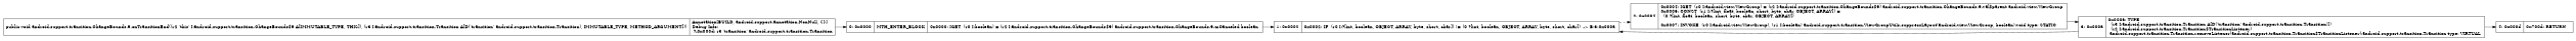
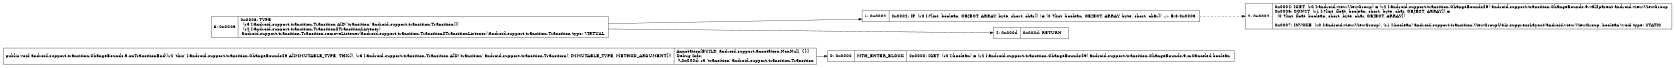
  digraph {
    rankdir=LR
    node [shape=record]
    n1 [label="{0\:\ 0x0000|MTH_ENTER_BLOCK\l|0x0000: IGET  (r0 I:boolean) = (r2 I:android.support.transition.ChangeBounds$9) android.support.transition.ChangeBounds.9.mCanceled boolean \l}"]
    n2 [label="{1\:\ 0x0002|0x0002: IF  (r0 I:?[int, boolean, OBJECT, ARRAY, byte, short, char]) != (0 ?[int, boolean, OBJECT, ARRAY, byte, short, char])  \-\> B:3:0x000a \l}"]
    n3 [label="{2\:\ 0x0004|0x0004: IGET  (r0 I:android.view.ViewGroup) = (r2 I:android.support.transition.ChangeBounds$9) android.support.transition.ChangeBounds.9.val$parent android.view.ViewGroup \l0x0006: CONST  (r1 I:?[int, float, boolean, short, byte, char, OBJECT, ARRAY]) = \l  (0 ?[int, float, boolean, short, byte, char, OBJECT, ARRAY])\l \l0x0007: INVOKE  (r0 I:android.view.ViewGroup), (r1 I:boolean) android.support.transition.ViewGroupUtils.suppressLayout(android.view.ViewGroup, boolean):void type: STATIC \l}"]
    n4 [label="{3\:\ 0x000a|0x000a: TYPE  \l  (r3 I:android.support.transition.Transition A[D('transition' android.support.transition.Transition)])\l  (r2 I:android.support.transition.Transition$TransitionListener)\l android.support.transition.Transition.removeListener(android.support.transition.Transition$TransitionListener):android.support.transition.Transition type: VIRTUAL \l}"]
-   n5 [label="{4\:\ 0x000d|0x700d: RETURN   \l}"]
+   n5 [label="{4\:\ 0x000d|0x000d: RETURN   \l}"]
    n6 [label="{public void android.support.transition.ChangeBounds.9.onTransitionEnd((r2 'this' I:android.support.transition.ChangeBounds$9 A[IMMUTABLE_TYPE, THIS]), (r3 I:android.support.transition.Transition A[D('transition' android.support.transition.Transition), IMMUTABLE_TYPE, METHOD_ARGUMENT]))  | Annotation[BUILD, android.support.annotation.NonNull, \{\}]\lDebug Info:\l  ?\-0x000d: r3 'transition' android.support.transition.Transition\l}"]
-   n1 -> n2
    n2 -> n3 [style=dashed]
-   n3 -> n4
    n4 -> n2
    n4 -> n5
    n6 -> n1
  }
